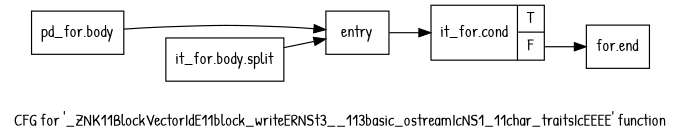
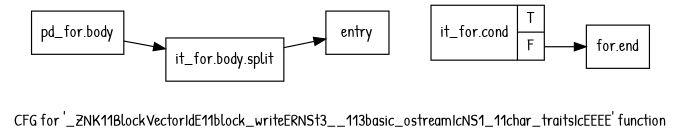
  digraph {
    fontname="Patrick Hand"
    label="CFG for '_ZNK11BlockVectorIdE11block_writeERNSt3__113basic_ostreamIcNS1_11char_traitsIcEEEE' function"
    rankdir=LR
    node [fontname="Patrick Hand" shape=record]
    edge [fontname="Patrick Hand"]
    n1 [label="{entry}"]
    n2 [label="{it_for.cond|{<s0>T|<s1>F}}"]
    n3 [label="{for.end}"]
    n4 [label="{pd_for.body}"]
    n5 [label="{it_for.body.split}"]
-   n1 -> n2
    n2 -> n3 [tailport=s1]
-   n4 -> n1
+   n4 -> n5
    n5 -> n1
  }
